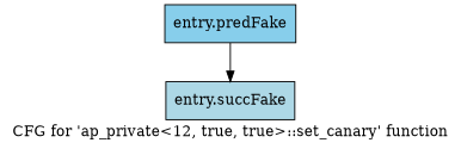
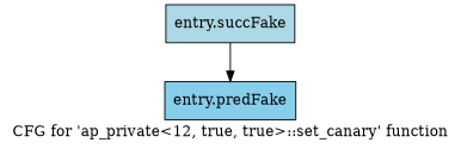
  digraph {
    label="CFG for 'ap_private\<12, true, true\>::set_canary' function"
    node [shape=record style=filled]
    n1 [label="{entry.predFake}" fillcolor=skyblue]
    n2 [filename="/home/omerfaruk/tools/Xilinx/Vitis_HLS/2023.2/include/etc/ap_private.h" label="{entry.succFake}" linenumber=1385 fillcolor=lightblue]
-   n1 -> n2 [execusionnum=3 filename="/home/omerfaruk/tools/Xilinx/Vitis_HLS/2023.2/include/etc/ap_private.h" arrowhead=normal]
+   n2 -> n1 [execusionnum=3 filename="/home/omerfaruk/tools/Xilinx/Vitis_HLS/2023.2/include/etc/ap_private.h" arrowhead=normal]
  }
